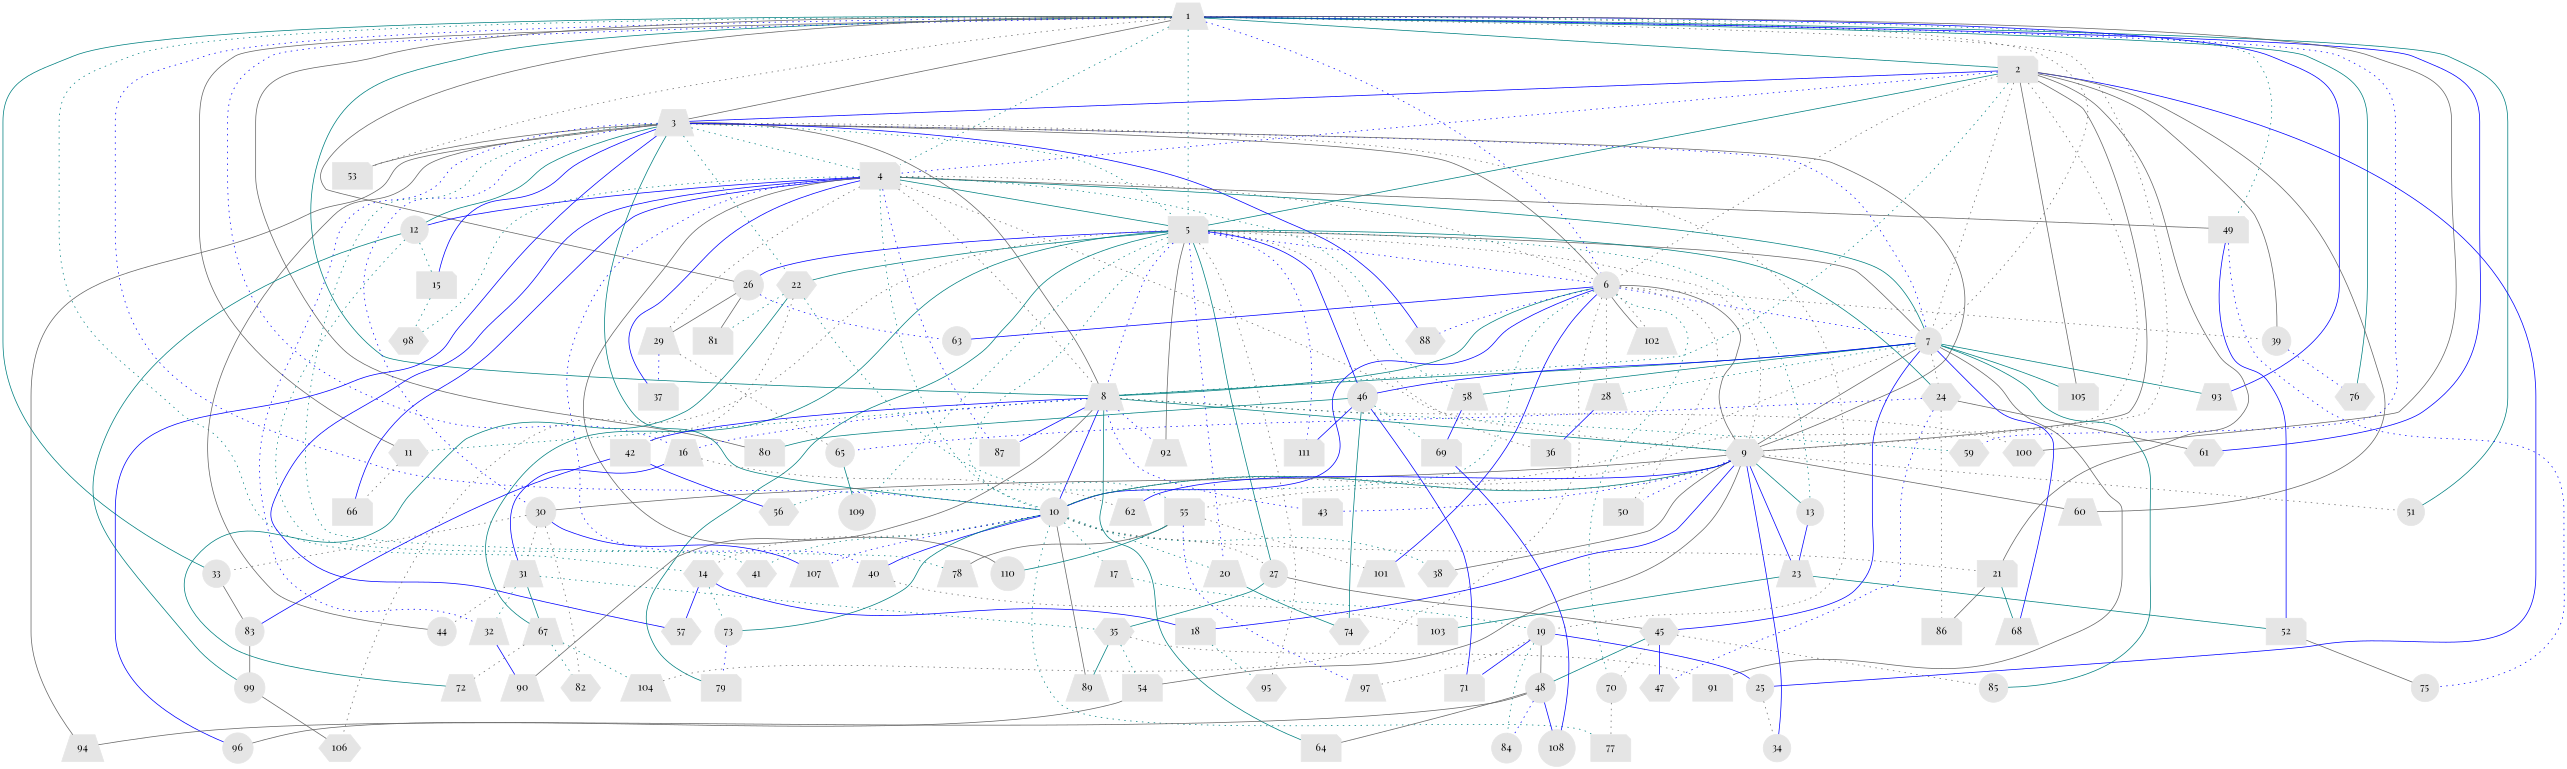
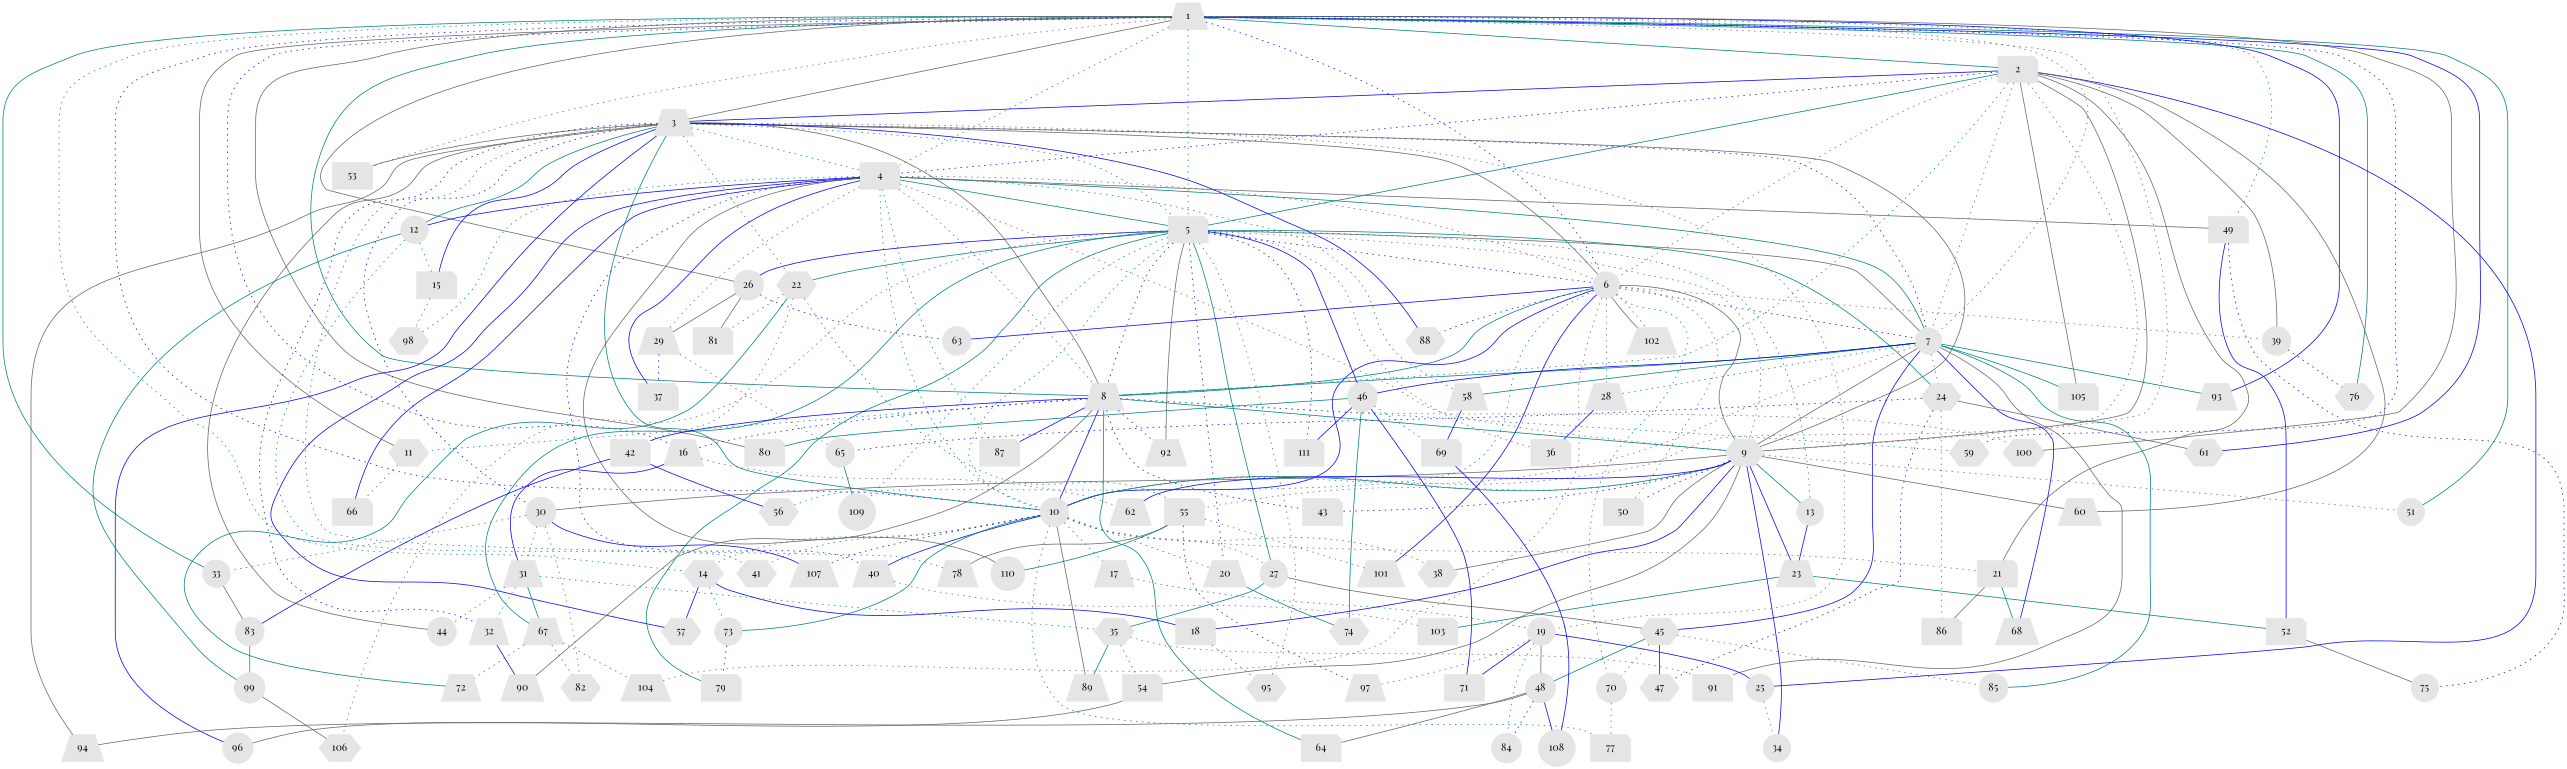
  graph {
    fontname="Playfair Display"
    node [color=gray90 fontname="Playfair Display" shape=note style=filled]
    edge [color=gray40 fontname="Playfair Display" style=solid]
    1 [shape=trapezium]
    2
    3 [shape=trapezium]
    4
    5
    6 [shape=circle]
    7 [shape=circle]
    8 [shape=trapezium]
    9 [shape=hexagon]
    10 [shape=circle]
    11 [shape=hexagon]
    14 [shape=hexagon]
    16 [shape=trapezium]
    26 [shape=circle]
    33 [shape=circle]
    49
    51 [shape=circle]
    53
    59 [shape=hexagon]
    61 [shape=hexagon]
    76 [shape=hexagon]
    80
    93 [shape=trapezium]
    100 [shape=hexagon]
    21
    25 [shape=circle]
    39 [shape=circle]
    60 [shape=trapezium]
    105
    12 [shape=circle]
    15
    19 [shape=circle]
    22 [shape=hexagon]
    30 [shape=circle]
    32 [shape=trapezium]
    44 [shape=circle]
    78 [shape=trapezium]
    88 [shape=hexagon]
    94 [shape=trapezium]
    96 [shape=circle]
    29 [shape=trapezium]
    37
    40 [shape=trapezium]
    57 [shape=hexagon]
    58 [shape=trapezium]
    66
    87
    98 [shape=hexagon]
    110 [shape=circle]
    13 [shape=circle]
    20 [shape=trapezium]
    24 [shape=hexagon]
    27 [shape=circle]
    36
    46 [shape=circle]
    67 [shape=trapezium]
    79
    92 [shape=trapezium]
    95 [shape=hexagon]
    106 [shape=hexagon]
    109 [shape=circle]
    111
    28 [shape=trapezium]
    50
    56 [shape=hexagon]
    63 [shape=circle]
    70 [shape=circle]
    101 [shape=trapezium]
    102 [shape=trapezium]
    104 [shape=trapezium]
    45 [shape=hexagon]
    68 [shape=trapezium]
    85 [shape=circle]
    91
    42
    43
    64
    90 [shape=trapezium]
    18
    23 [shape=trapezium]
    34 [shape=circle]
    38 [shape=hexagon]
    54
    55
    62 [shape=trapezium]
    17 [shape=trapezium]
    41 [shape=hexagon]
    73 [shape=circle]
    77
    89 [shape=trapezium]
    107 [shape=trapezium]
    31 [shape=trapezium]
    81
    83 [shape=circle]
    52
    75 [shape=circle]
    86
    99 [shape=circle]
    48 [shape=circle]
    71
    84 [shape=circle]
    97 [shape=trapezium]
    72 [shape=trapezium]
    82 [shape=hexagon]
    65 [shape=circle]
    103
    69
    74 [shape=hexagon]
    47 [shape=hexagon]
    35 [shape=hexagon]
    108 [shape=circle]
    1 -- 2 [color=teal]
    1 -- 3
    1 -- 4 [color=teal style=dotted]
    1 -- 5 [color=teal style=dotted]
    1 -- 6 [color=blue style=dotted]
    1 -- 7 [style=dotted]
    1 -- 8 [color=teal]
    1 -- 9 [style=dotted]
    1 -- 10 [color=blue style=dotted]
    1 -- 11
    1 -- 14 [color=teal style=dotted]
    1 -- 16 [color=blue style=dotted]
    1 -- 26
    1 -- 33 [color=teal]
    1 -- 49 [color=teal style=dotted]
    1 -- 51 [color=teal]
    1 -- 53 [style=dotted]
    1 -- 59 [color=blue style=dotted]
    1 -- 61 [color=blue]
    1 -- 76 [color=teal]
    1 -- 80
    1 -- 93 [color=blue]
    1 -- 100
    2 -- 3 [color=blue]
    2 -- 4 [color=blue style=dotted]
    2 -- 5 [color=teal]
    2 -- 6 [style=dotted]
    2 -- 7 [style=dotted]
    2 -- 8 [color=teal style=dotted]
    2 -- 9
    2 -- 10 [style=dotted]
    2 -- 21
    2 -- 25 [color=blue]
    2 -- 39
    2 -- 60
    2 -- 105
    3 -- 4 [color=teal style=dotted]
    3 -- 5 [color=teal style=dotted]
    3 -- 6
    3 -- 7 [color=blue style=dotted]
    3 -- 8
    3 -- 9
    3 -- 10 [color=teal]
    3 -- 53
    3 -- 12 [color=teal]
    3 -- 15 [color=blue]
    3 -- 19 [style=dotted]
    3 -- 22 [color=teal style=dotted]
    3 -- 30 [color=blue style=dotted]
    3 -- 32 [color=blue style=dotted]
    3 -- 44
    3 -- 78 [color=teal style=dotted]
    3 -- 88 [color=blue]
    3 -- 94
    3 -- 96 [color=blue]
    4 -- 5 [color=teal]
    4 -- 6 [style=dotted]
    4 -- 7 [color=teal]
    4 -- 8 [style=dotted]
    4 -- 9 [style=dotted]
    4 -- 10 [color=teal style=dotted]
    4 -- 49
    4 -- 12 [color=blue]
    4 -- 29 [style=dotted]
    4 -- 37 [color=blue]
    4 -- 40 [color=blue style=dotted]
    4 -- 57 [color=blue]
    4 -- 58 [color=teal style=dotted]
    4 -- 66 [color=blue]
-   4 -- 87 [color=blue style=dotted]
+   4 -- 87 [color=teal style=dotted]
    4 -- 98 [color=teal style=dotted]
    4 -- 110
    5 -- 6 [color=blue style=dotted]
    5 -- 7
    5 -- 8 [color=blue style=dotted]
    5 -- 9 [style=dotted]
    5 -- 10 [color=teal style=dotted]
    5 -- 26 [color=blue]
    5 -- 22 [color=teal]
    5 -- 13 [color=teal style=dotted]
    5 -- 20 [color=blue style=dotted]
    5 -- 24 [color=teal]
    5 -- 27 [color=teal]
    5 -- 36 [style=dotted]
    5 -- 46 [color=blue]
    5 -- 67 [color=teal]
    5 -- 79 [color=teal]
    5 -- 92
    5 -- 95 [style=dotted]
    5 -- 106 [style=dotted]
    5 -- 109 [color=teal style=dotted]
    5 -- 111 [color=blue style=dotted]
    6 -- 7 [color=blue style=dotted]
    6 -- 8 [color=teal]
    6 -- 9
    6 -- 10 [color=blue]
    6 -- 39 [style=dotted]
    6 -- 88 [color=blue style=dotted]
    6 -- 28 [style=dotted]
    6 -- 50 [style=dotted]
    6 -- 56 [color=teal style=dotted]
    6 -- 63 [color=blue]
    6 -- 70 [color=teal style=dotted]
    6 -- 101 [color=blue]
    6 -- 102
    6 -- 102 [style=dotted]
    6 -- 104 [style=dotted]
    7 -- 8 [color=teal]
    7 -- 9
    7 -- 10 [style=dotted]
    7 -- 93 [color=teal]
    7 -- 105 [color=teal]
    7 -- 58 [color=teal]
    7 -- 24 [style=dotted]
    7 -- 46 [color=blue]
    7 -- 28 [color=teal style=dotted]
    7 -- 45 [color=blue]
    7 -- 68 [color=blue]
    7 -- 85 [color=teal]
    7 -- 91
    8 -- 9 [color=teal]
    8 -- 10 [color=blue]
    8 -- 11 [color=teal style=dotted]
    8 -- 16 [color=blue style=dotted]
    8 -- 59 [color=teal style=dotted]
    8 -- 100 [style=dotted]
    8 -- 87 [color=blue]
    8 -- 92 [color=blue style=dotted]
    8 -- 42 [color=blue]
    8 -- 43 [color=blue style=dotted]
    8 -- 64 [color=teal]
    8 -- 90
    9 -- 10 [color=teal]
    9 -- 51 [style=dotted]
    9 -- 60
    9 -- 30
    9 -- 13 [color=teal]
    9 -- 50 [color=blue style=dotted]
    9 -- 43 [color=blue style=dotted]
    9 -- 18 [color=blue]
    9 -- 23 [color=blue]
    9 -- 34 [color=blue]
    9 -- 38
    9 -- 54
    9 -- 55 [style=dotted]
    9 -- 62 [color=blue]
    10 -- 14 [style=dotted]
    10 -- 21 [style=dotted]
    10 -- 40 [color=blue]
    10 -- 20 [color=teal style=dotted]
    10 -- 27 [style=dotted]
    10 -- 38 [color=teal style=dotted]
    10 -- 17 [color=teal style=dotted]
    10 -- 41 [color=teal style=dotted]
    10 -- 73 [color=teal]
    10 -- 77 [color=teal style=dotted]
    10 -- 89
    10 -- 107 [color=blue style=dotted]
    11 -- 66 [style=dotted]
    14 -- 57 [color=blue]
    14 -- 18 [color=blue]
    14 -- 73 [color=teal style=dotted]
    16 -- 62 [style=dotted]
    16 -- 31 [color=blue]
    26 -- 29
    26 -- 63 [color=blue style=dotted]
    26 -- 81
    33 -- 83
    49 -- 52 [color=blue]
    49 -- 75 [color=blue style=dotted]
    21 -- 68 [color=teal]
    21 -- 86
    25 -- 34 [style=dotted]
    39 -- 76 [color=blue style=dotted]
    12 -- 15 [color=teal style=dotted]
    12 -- 41 [color=teal style=dotted]
    12 -- 99 [color=teal]
    15 -- 98 [color=teal style=dotted]
    19 -- 25 [color=blue]
    19 -- 48
    19 -- 71 [color=blue]
    19 -- 84 [color=teal style=dotted]
    19 -- 97 [style=dotted]
    22 -- 42 [style=dotted]
    22 -- 55 [color=teal style=dotted]
    22 -- 81 [color=teal style=dotted]
    22 -- 72 [color=teal]
    30 -- 33 [style=dotted]
    30 -- 107 [color=blue]
    30 -- 31 [style=dotted]
    30 -- 82 [style=dotted]
    32 -- 90 [color=blue]
    29 -- 37 [color=blue style=dotted]
    29 -- 65 [style=dotted]
    40 -- 103 [style=dotted]
    58 -- 69 [color=blue]
    13 -- 23 [color=blue]
    20 -- 74 [color=teal]
    24 -- 61
    24 -- 86 [style=dotted]
    24 -- 65 [color=blue style=dotted]
    24 -- 47 [color=blue style=dotted]
    27 -- 45
    27 -- 35 [color=teal]
    46 -- 80 [color=teal]
    46 -- 111 [color=blue]
    46 -- 71 [color=blue]
    46 -- 69 [color=teal style=dotted]
    46 -- 74 [color=teal]
    67 -- 104 [color=teal style=dotted]
    67 -- 72 [style=dotted]
    67 -- 82 [color=teal style=dotted]
    28 -- 36 [color=blue]
    70 -- 77 [style=dotted]
    45 -- 70 [style=dotted]
    45 -- 85 [style=dotted]
    45 -- 48 [color=teal]
    45 -- 47 [color=blue]
    42 -- 56 [color=blue]
    42 -- 83 [color=blue]
    18 -- 95 [color=teal style=dotted]
    23 -- 52 [color=teal]
    23 -- 103 [color=teal]
    54 -- 96
    55 -- 78
    55 -- 110 [color=teal]
    55 -- 101 [style=dotted]
    55 -- 97 [color=blue style=dotted]
    17 -- 19 [color=teal style=dotted]
    73 -- 79 [color=blue style=dotted]
    31 -- 32 [color=teal style=dotted]
    31 -- 44 [style=dotted]
    31 -- 67 [color=teal]
    31 -- 35 [color=teal style=dotted]
    83 -- 99
    52 -- 75
    99 -- 106
    48 -- 94
    48 -- 64
    48 -- 84 [color=blue style=dotted]
    48 -- 108 [color=blue]
    65 -- 109 [color=teal]
    69 -- 108 [color=blue]
    35 -- 91 [style=dotted]
    35 -- 54 [color=teal style=dotted]
    35 -- 89 [color=teal]
  }
